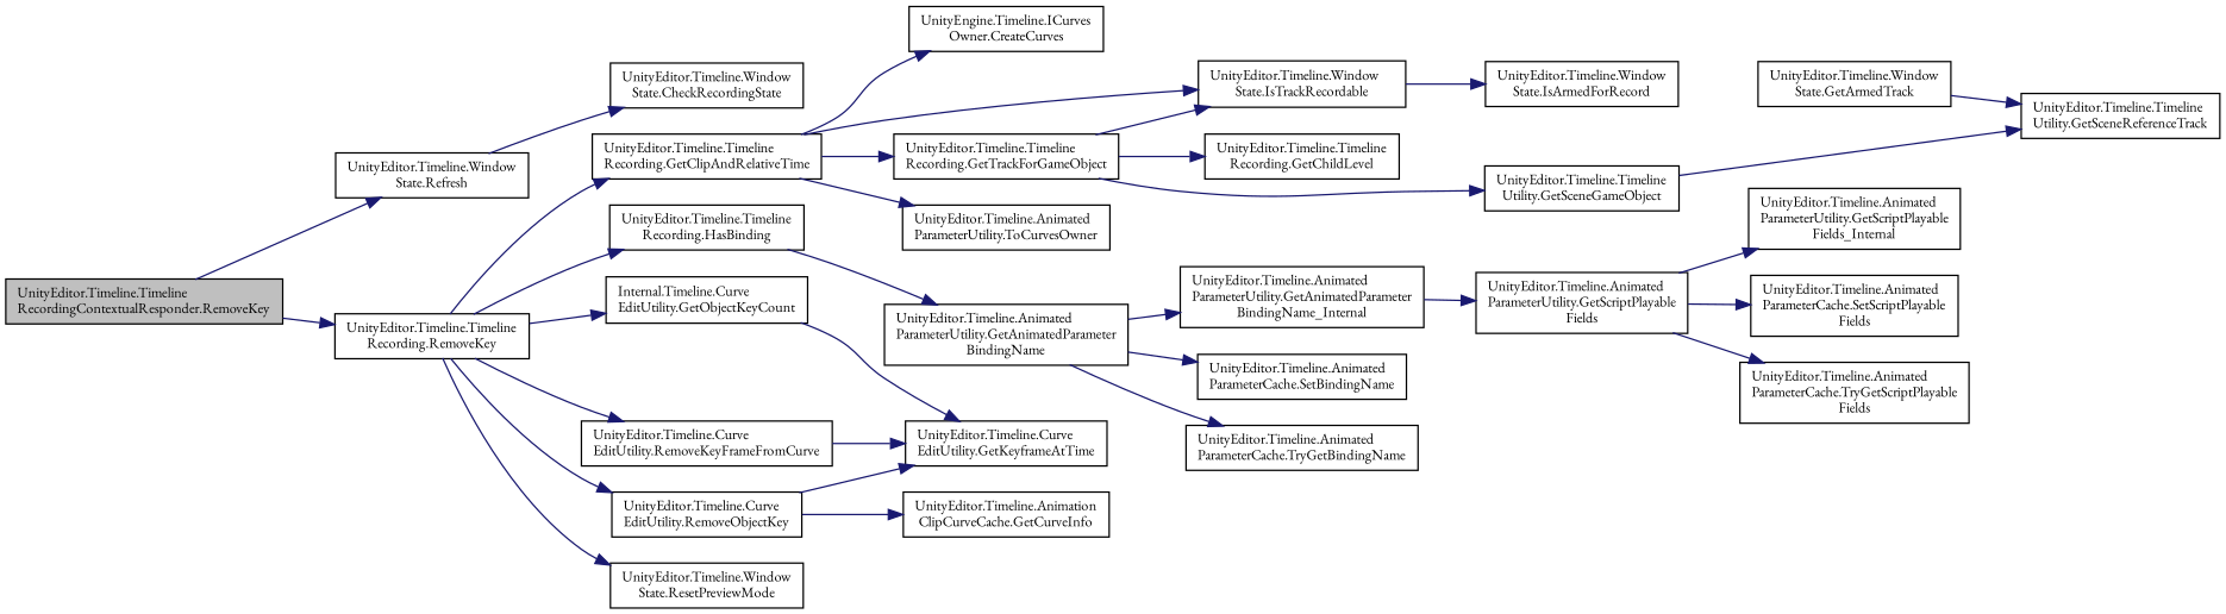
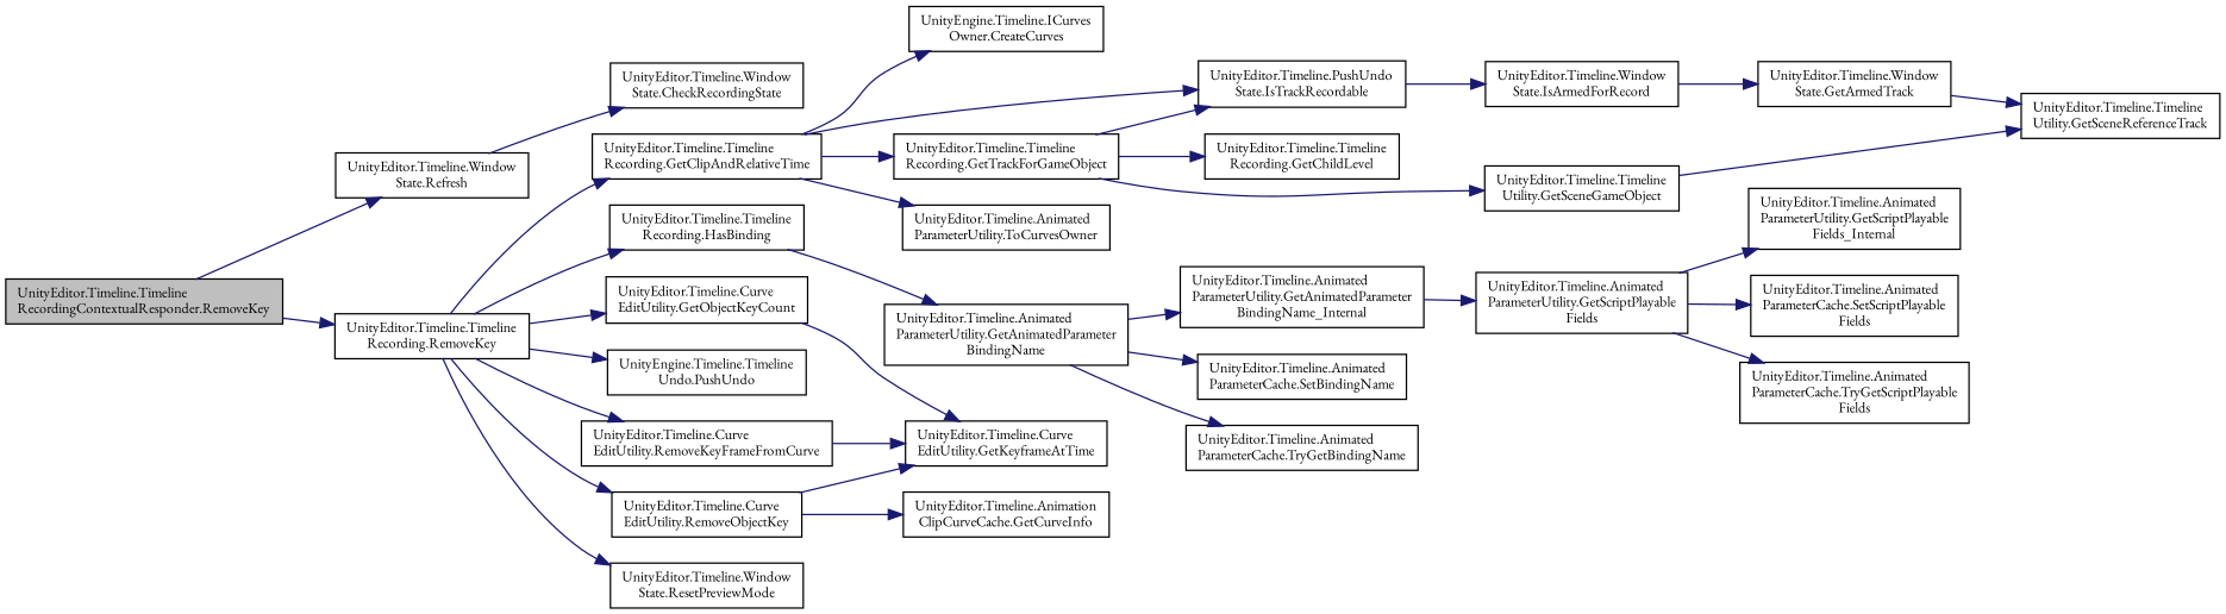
  digraph {
    fontname="EB Garamond"
    rankdir=LR
    node [color=black fillcolor=white fontname="EB Garamond" fontsize=10 shape=record style=filled]
    edge [color=midnightblue fontname="EB Garamond" fontsize=10 labelfontname=Helvetica labelfontsize=10 style=solid]
    n1 [fillcolor=grey75 fontcolor=black height=0.2 label="UnityEditor.Timeline.Timeline\lRecordingContextualResponder.RemoveKey" width=0.4]
    n2 [height=0.2 label="UnityEditor.Timeline.Window\lState.Refresh" width=0.4]
    n3 [height=0.2 label="UnityEditor.Timeline.Timeline\lRecording.RemoveKey" width=0.4]
    n4 [height=0.2 label="UnityEditor.Timeline.Window\lState.CheckRecordingState" width=0.4]
    n5 [height=0.2 label="UnityEditor.Timeline.Timeline\lRecording.GetClipAndRelativeTime" width=0.4]
-   n6 [height=0.2 label="Internal.Timeline.Curve\lEditUtility.GetObjectKeyCount" width=0.4]
+   n6 [height=0.2 label="UnityEditor.Timeline.Curve\lEditUtility.GetObjectKeyCount" width=0.4]
    n7 [height=0.2 label="UnityEditor.Timeline.Timeline\lRecording.HasBinding" width=0.4]
+   n8 [height=0.2 label="UnityEngine.Timeline.Timeline\lUndo.PushUndo" width=0.4]
    n9 [height=0.2 label="UnityEditor.Timeline.Curve\lEditUtility.RemoveKeyFrameFromCurve" width=0.4]
    n10 [height=0.2 label="UnityEditor.Timeline.Curve\lEditUtility.RemoveObjectKey" width=0.4]
    n11 [height=0.2 label="UnityEditor.Timeline.Window\lState.ResetPreviewMode" width=0.4]
    n12 [height=0.2 label="UnityEngine.Timeline.ICurves\lOwner.CreateCurves" width=0.4]
    n13 [height=0.2 label="UnityEditor.Timeline.Timeline\lRecording.GetTrackForGameObject" width=0.4]
-   n14 [height=0.2 label="UnityEditor.Timeline.Window\lState.IsTrackRecordable" width=0.4]
+   n14 [height=0.2 label="UnityEditor.Timeline.PushUndo\lState.IsTrackRecordable" width=0.4]
    n15 [height=0.2 label="UnityEditor.Timeline.Animated\lParameterUtility.ToCurvesOwner" width=0.4]
    n16 [height=0.2 label="UnityEditor.Timeline.Curve\lEditUtility.GetKeyframeAtTime" width=0.4]
    n17 [height=0.2 label="UnityEditor.Timeline.Animated\lParameterUtility.GetAnimatedParameter\lBindingName" width=0.4]
    n18 [height=0.2 label="UnityEditor.Timeline.Animation\lClipCurveCache.GetCurveInfo" width=0.4]
    n19 [height=0.2 label="UnityEditor.Timeline.Timeline\lRecording.GetChildLevel" width=0.4]
    n20 [height=0.2 label="UnityEditor.Timeline.Timeline\lUtility.GetSceneGameObject" width=0.4]
    n21 [height=0.2 label="UnityEditor.Timeline.Window\lState.IsArmedForRecord" width=0.4]
    n22 [height=0.2 label="UnityEditor.Timeline.Timeline\lUtility.GetSceneReferenceTrack" width=0.4]
    n23 [height=0.2 label="UnityEditor.Timeline.Window\lState.GetArmedTrack" width=0.4]
    n24 [height=0.2 label="UnityEditor.Timeline.Animated\lParameterUtility.GetAnimatedParameter\lBindingName_Internal" width=0.4]
    n25 [height=0.2 label="UnityEditor.Timeline.Animated\lParameterCache.SetBindingName" width=0.4]
    n26 [height=0.2 label="UnityEditor.Timeline.Animated\lParameterCache.TryGetBindingName" width=0.4]
    n27 [height=0.2 label="UnityEditor.Timeline.Animated\lParameterUtility.GetScriptPlayable\lFields" width=0.4]
    n28 [height=0.2 label="UnityEditor.Timeline.Animated\lParameterUtility.GetScriptPlayable\lFields_Internal" width=0.4]
    n29 [height=0.2 label="UnityEditor.Timeline.Animated\lParameterCache.SetScriptPlayable\lFields" width=0.4]
    n30 [height=0.2 label="UnityEditor.Timeline.Animated\lParameterCache.TryGetScriptPlayable\lFields" width=0.4]
    n1 -> n2
    n1 -> n3
    n2 -> n4
    n3 -> n5
    n3 -> n6
    n3 -> n7
+   n3 -> n8
    n3 -> n9
    n3 -> n10
    n3 -> n11
    n5 -> n12
    n5 -> n13
    n5 -> n14
    n5 -> n15
    n6 -> n16
    n7 -> n17
    n9 -> n16
    n10 -> n16
    n10 -> n18
    n13 -> n14
    n13 -> n19
    n13 -> n20
    n14 -> n21
    n17 -> n24
    n17 -> n25
    n17 -> n26
    n20 -> n22
+   n21 -> n23
    n23 -> n22
    n24 -> n27
    n27 -> n28
    n27 -> n29
    n27 -> n30
  }
